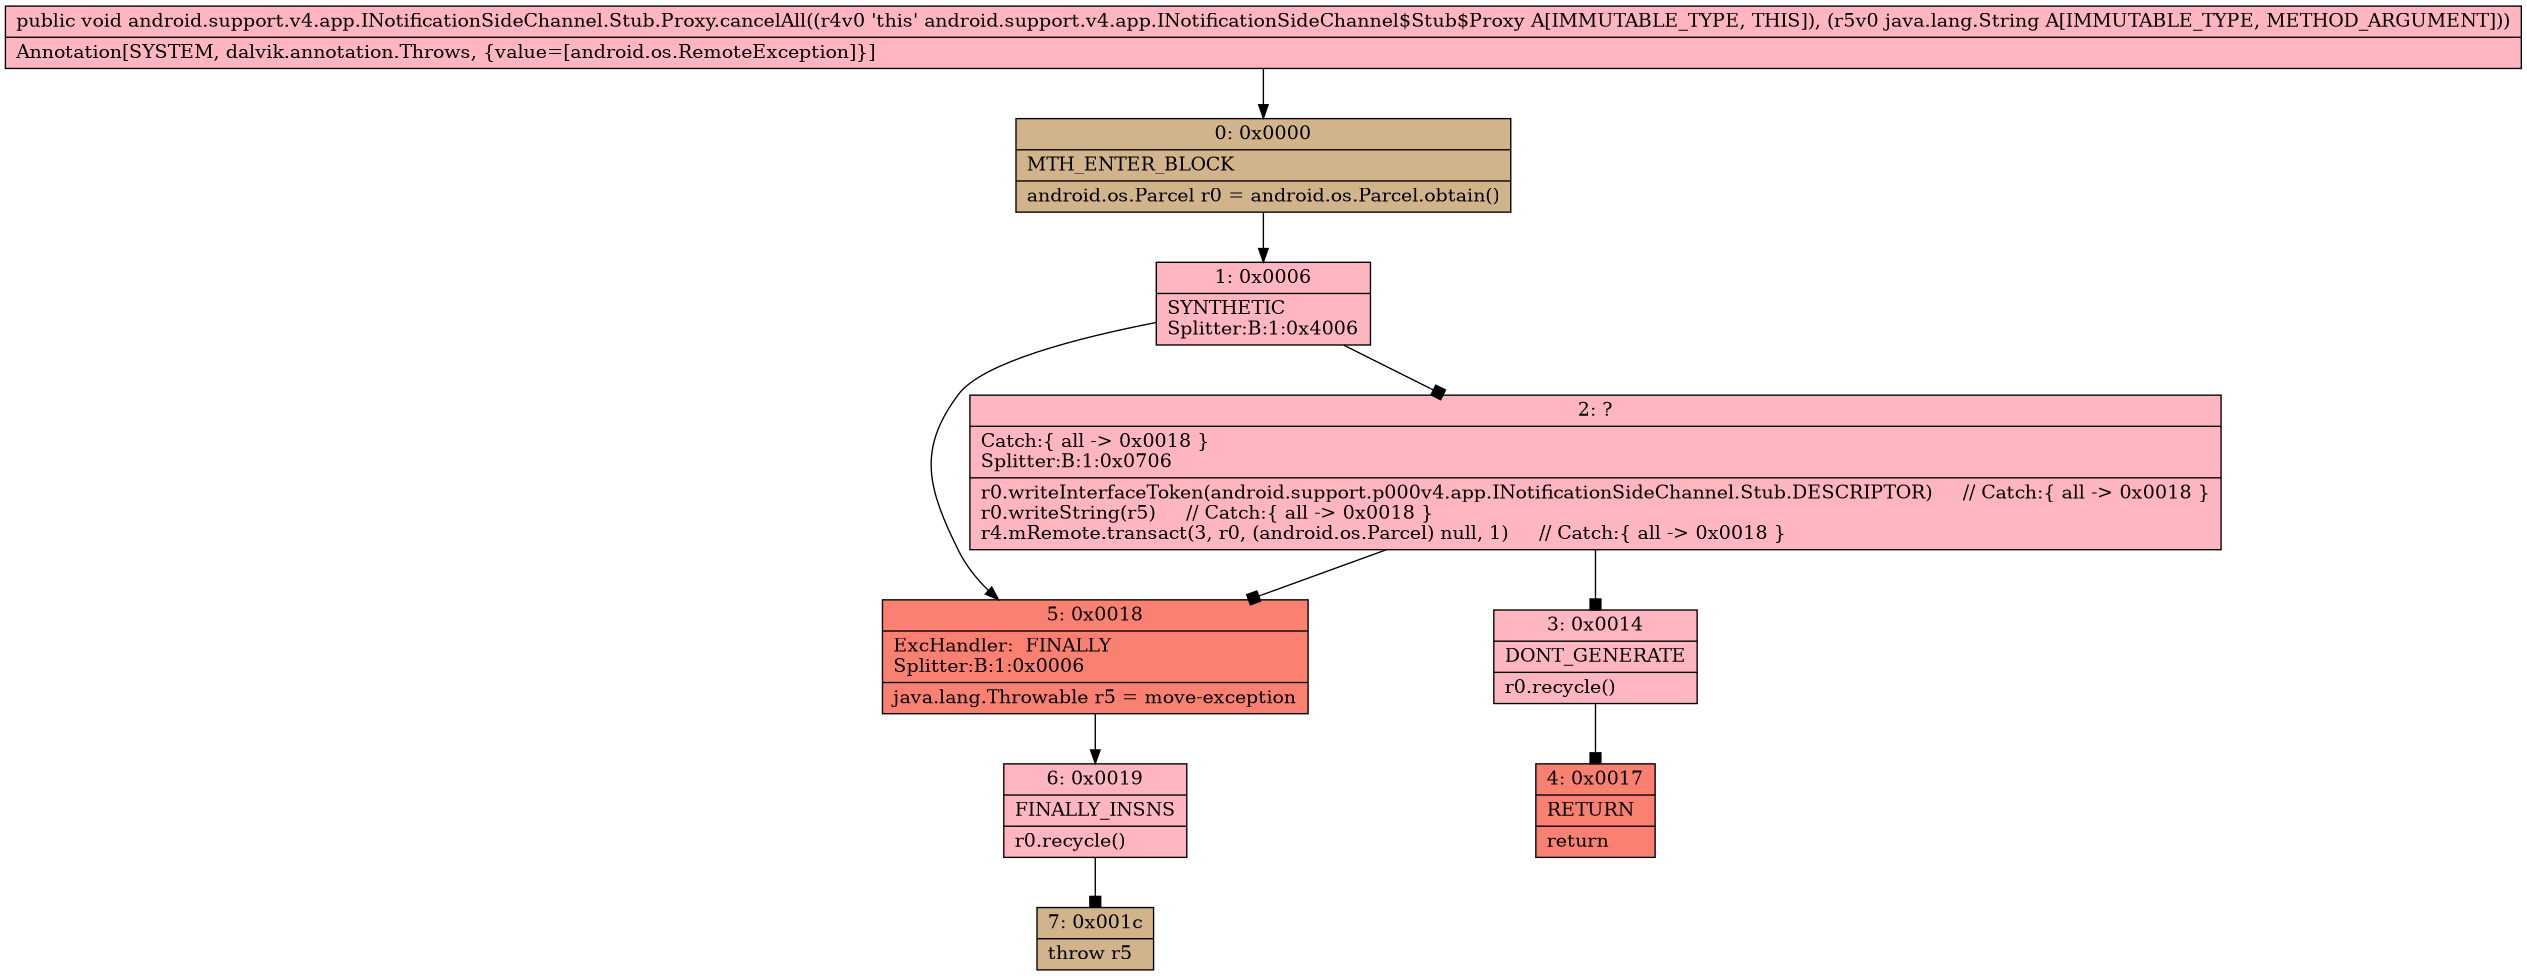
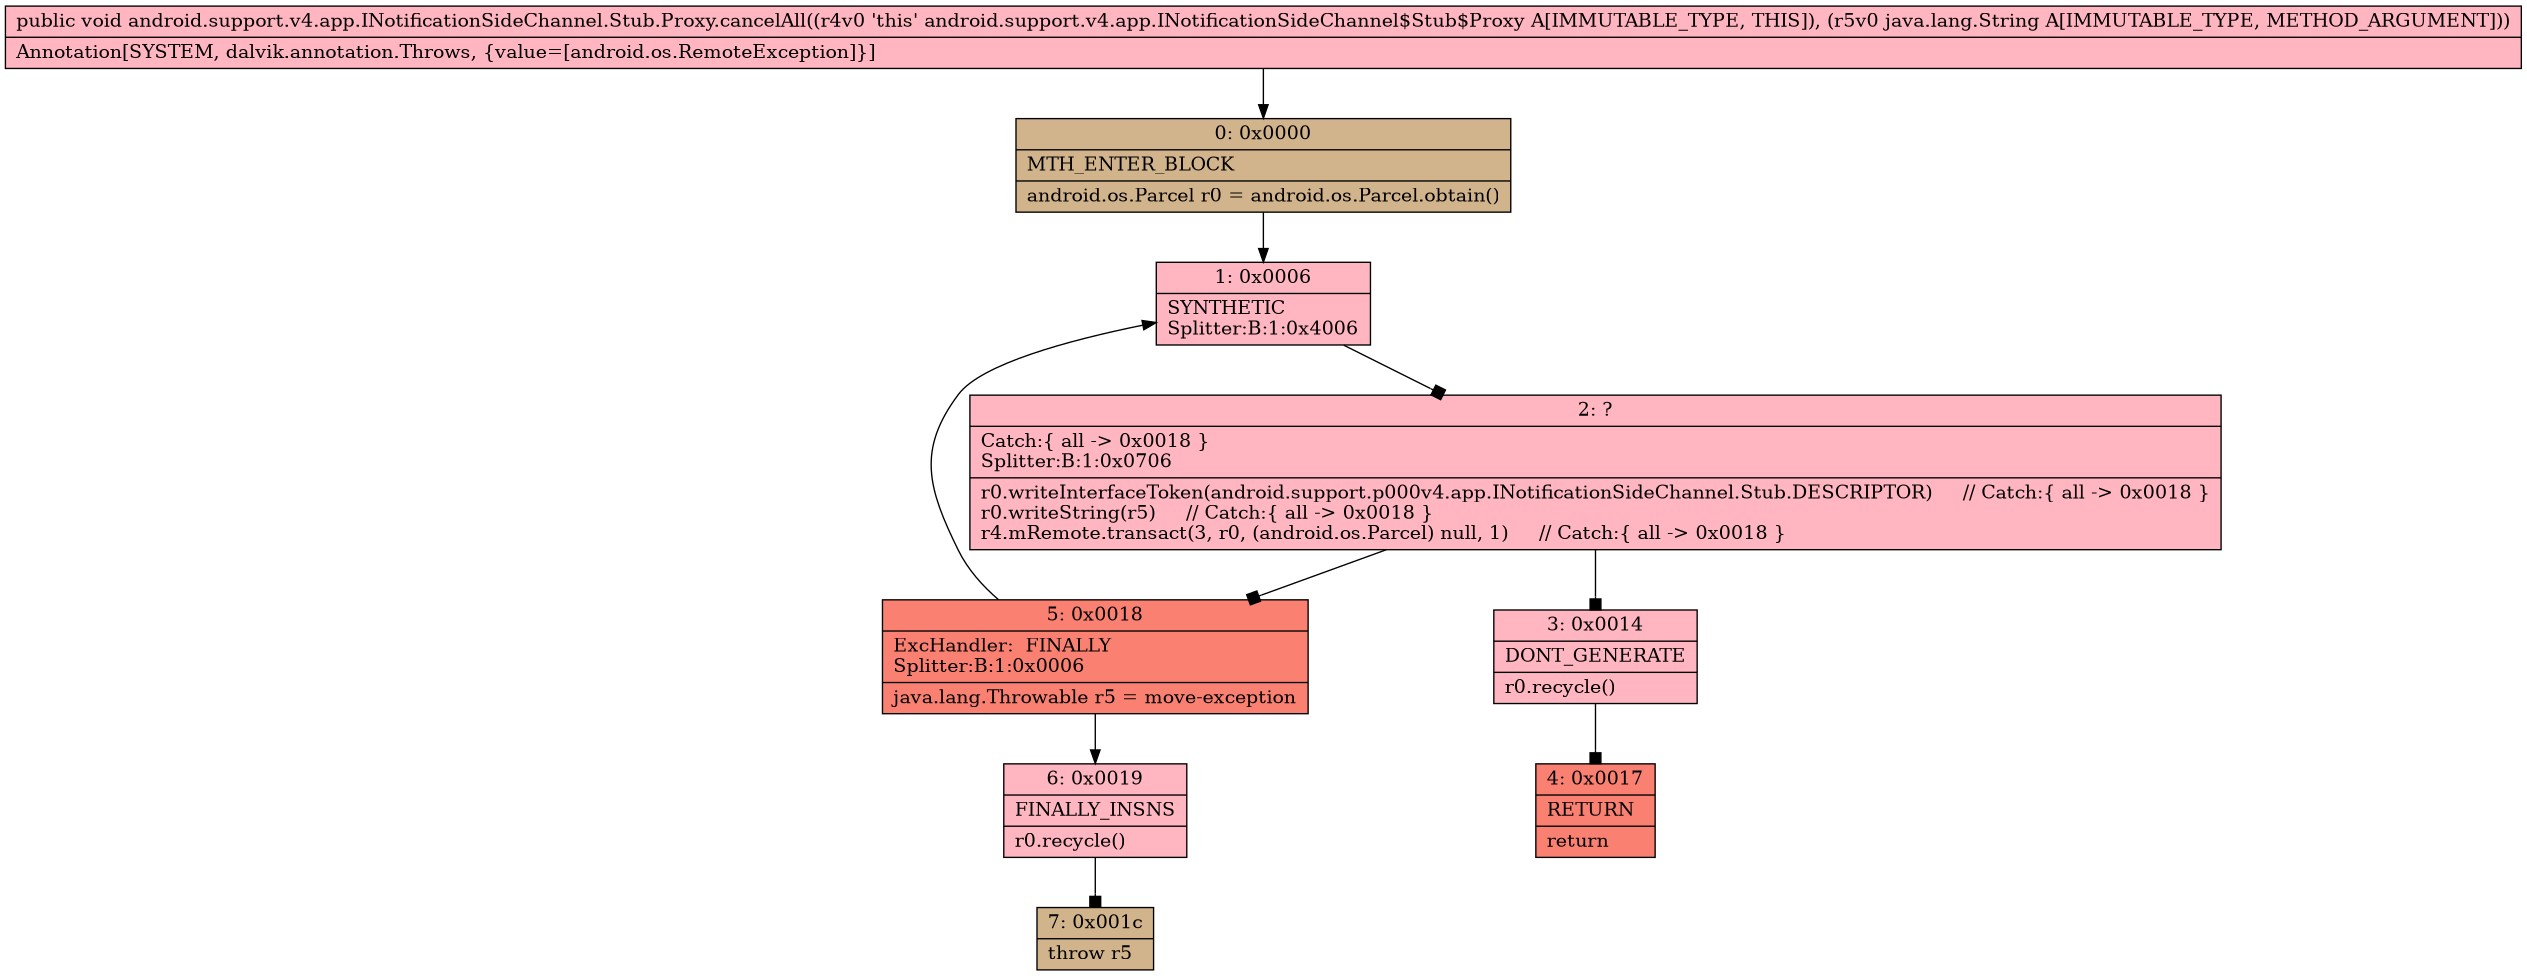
  digraph {
    node [fillcolor=lightpink shape=record style=filled]
    edge [arrowhead=box]
    n1 [fillcolor=tan label="{0\:\ 0x0000|MTH_ENTER_BLOCK\l|android.os.Parcel r0 = android.os.Parcel.obtain()\l}"]
    n2 [label="{1\:\ 0x0006|SYNTHETIC\lSplitter:B:1:0x4006\l}"]
    n3 [label="{2\:\ ?|Catch:\{ all \-\> 0x0018 \}\lSplitter:B:1:0x0706\l|r0.writeInterfaceToken(android.support.p000v4.app.INotificationSideChannel.Stub.DESCRIPTOR)     \/\/ Catch:\{ all \-\> 0x0018 \}\lr0.writeString(r5)     \/\/ Catch:\{ all \-\> 0x0018 \}\lr4.mRemote.transact(3, r0, (android.os.Parcel) null, 1)     \/\/ Catch:\{ all \-\> 0x0018 \}\l}"]
    n4 [fillcolor=salmon label="{5\:\ 0x0018|ExcHandler:  FINALLY\lSplitter:B:1:0x0006\l|java.lang.Throwable r5 = move\-exception\l}"]
    n5 [label="{3\:\ 0x0014|DONT_GENERATE\l|r0.recycle()\l}"]
    n6 [label="{6\:\ 0x0019|FINALLY_INSNS\l|r0.recycle()\l}"]
    n7 [fillcolor=salmon label="{4\:\ 0x0017|RETURN\l|return\l}"]
    n8 [fillcolor=tan label="{7\:\ 0x001c|throw r5\l}"]
    n9 [label="{public void android.support.v4.app.INotificationSideChannel.Stub.Proxy.cancelAll((r4v0 'this' android.support.v4.app.INotificationSideChannel$Stub$Proxy A[IMMUTABLE_TYPE, THIS]), (r5v0 java.lang.String A[IMMUTABLE_TYPE, METHOD_ARGUMENT]))  | Annotation[SYSTEM, dalvik.annotation.Throws, \{value=[android.os.RemoteException]\}]\l}"]
    n1 -> n2 [arrowhead=normal]
    n2 -> n3
-   n2 -> n4 [arrowhead=normal]
+   n4 -> n2 [arrowhead=normal]
    n3 -> n4
    n3 -> n5
    n4 -> n6 [arrowhead=normal]
    n5 -> n7
    n6 -> n8
    n9 -> n1 [arrowhead=normal]
  }
